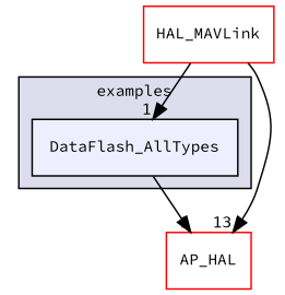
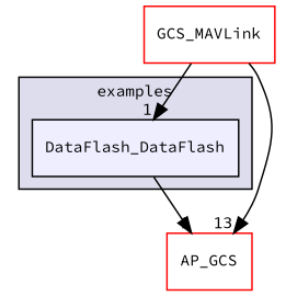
  digraph {
    compound=true
    fontname="Source Code Pro"
    node [fillcolor=white fontname="Source Code Pro" fontsize=10 shape=box style=filled color=red]
    edge [fontname="Source Code Pro" headlabel=1 labeldistance=1.5 labelfontname=Helvetica labelfontsize=10]
-   n1 [fillcolor="#eeeeff" label=DataFlash_AllTypes pencolor=black color=""]
-   n2 [label=AP_HAL]
-   n3 [label=HAL_MAVLink]
+   n1 [fillcolor="#eeeeff" label=DataFlash_DataFlash pencolor=black color=""]
+   n2 [label=AP_GCS]
+   n3 [label=GCS_MAVLink]
    subgraph cluster_1 {
      bgcolor="#ddddee"
      fontsize=10
      label=examples
      pencolor=black
      n1
    }
    n1 -> n2
    n3 -> n1
    n3 -> n2 [headlabel=13]
  }
